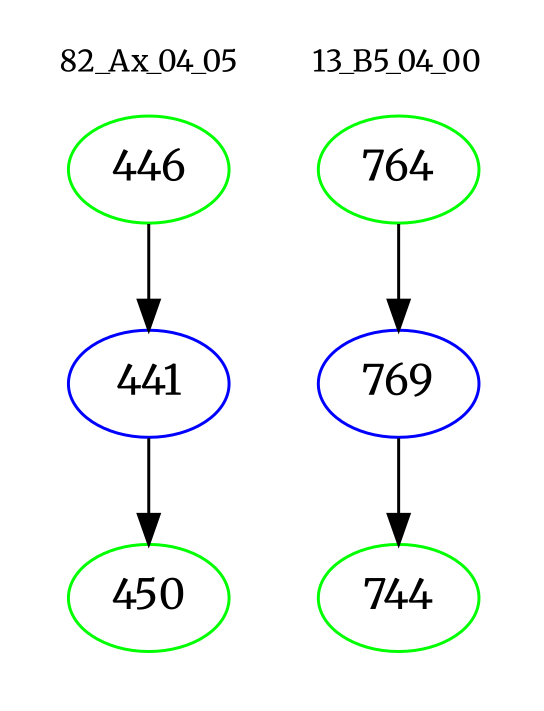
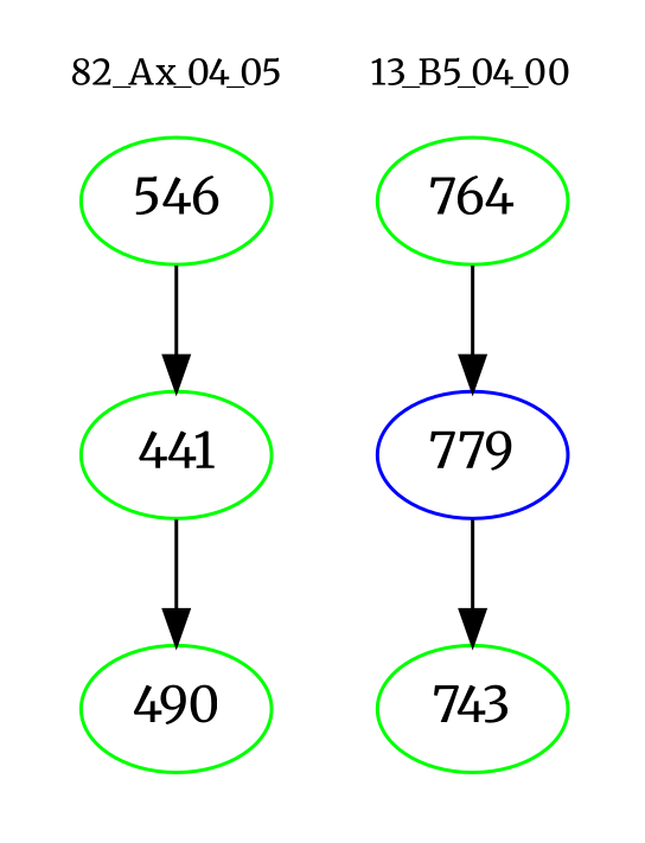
  digraph {
    fontname=Merriweather
    node [color=green fontname=Merriweather]
    edge [color=black fontname=Merriweather]
-   n1 [label=446]
-   n2 [color=blue label=441]
-   n3 [label=450]
+   n1 [label=546]
+   n2 [label=441]
+   n3 [label=490]
    n4 [label=764]
-   n5 [color=blue label=769]
-   n6 [label=744]
+   n5 [color=blue label=779]
+   n6 [label=743]
    subgraph cluster_1 {
      color=white
      fontsize=10
      label="82_Ax_04_05"
      n1
      n2
      n3
    }
    subgraph cluster_2 {
      color=white
      fontsize=10
      label="13_B5_04_00"
      n4
      n5
      n6
    }
    n1 -> n2
    n2 -> n3
    n4 -> n5
    n5 -> n6
  }
